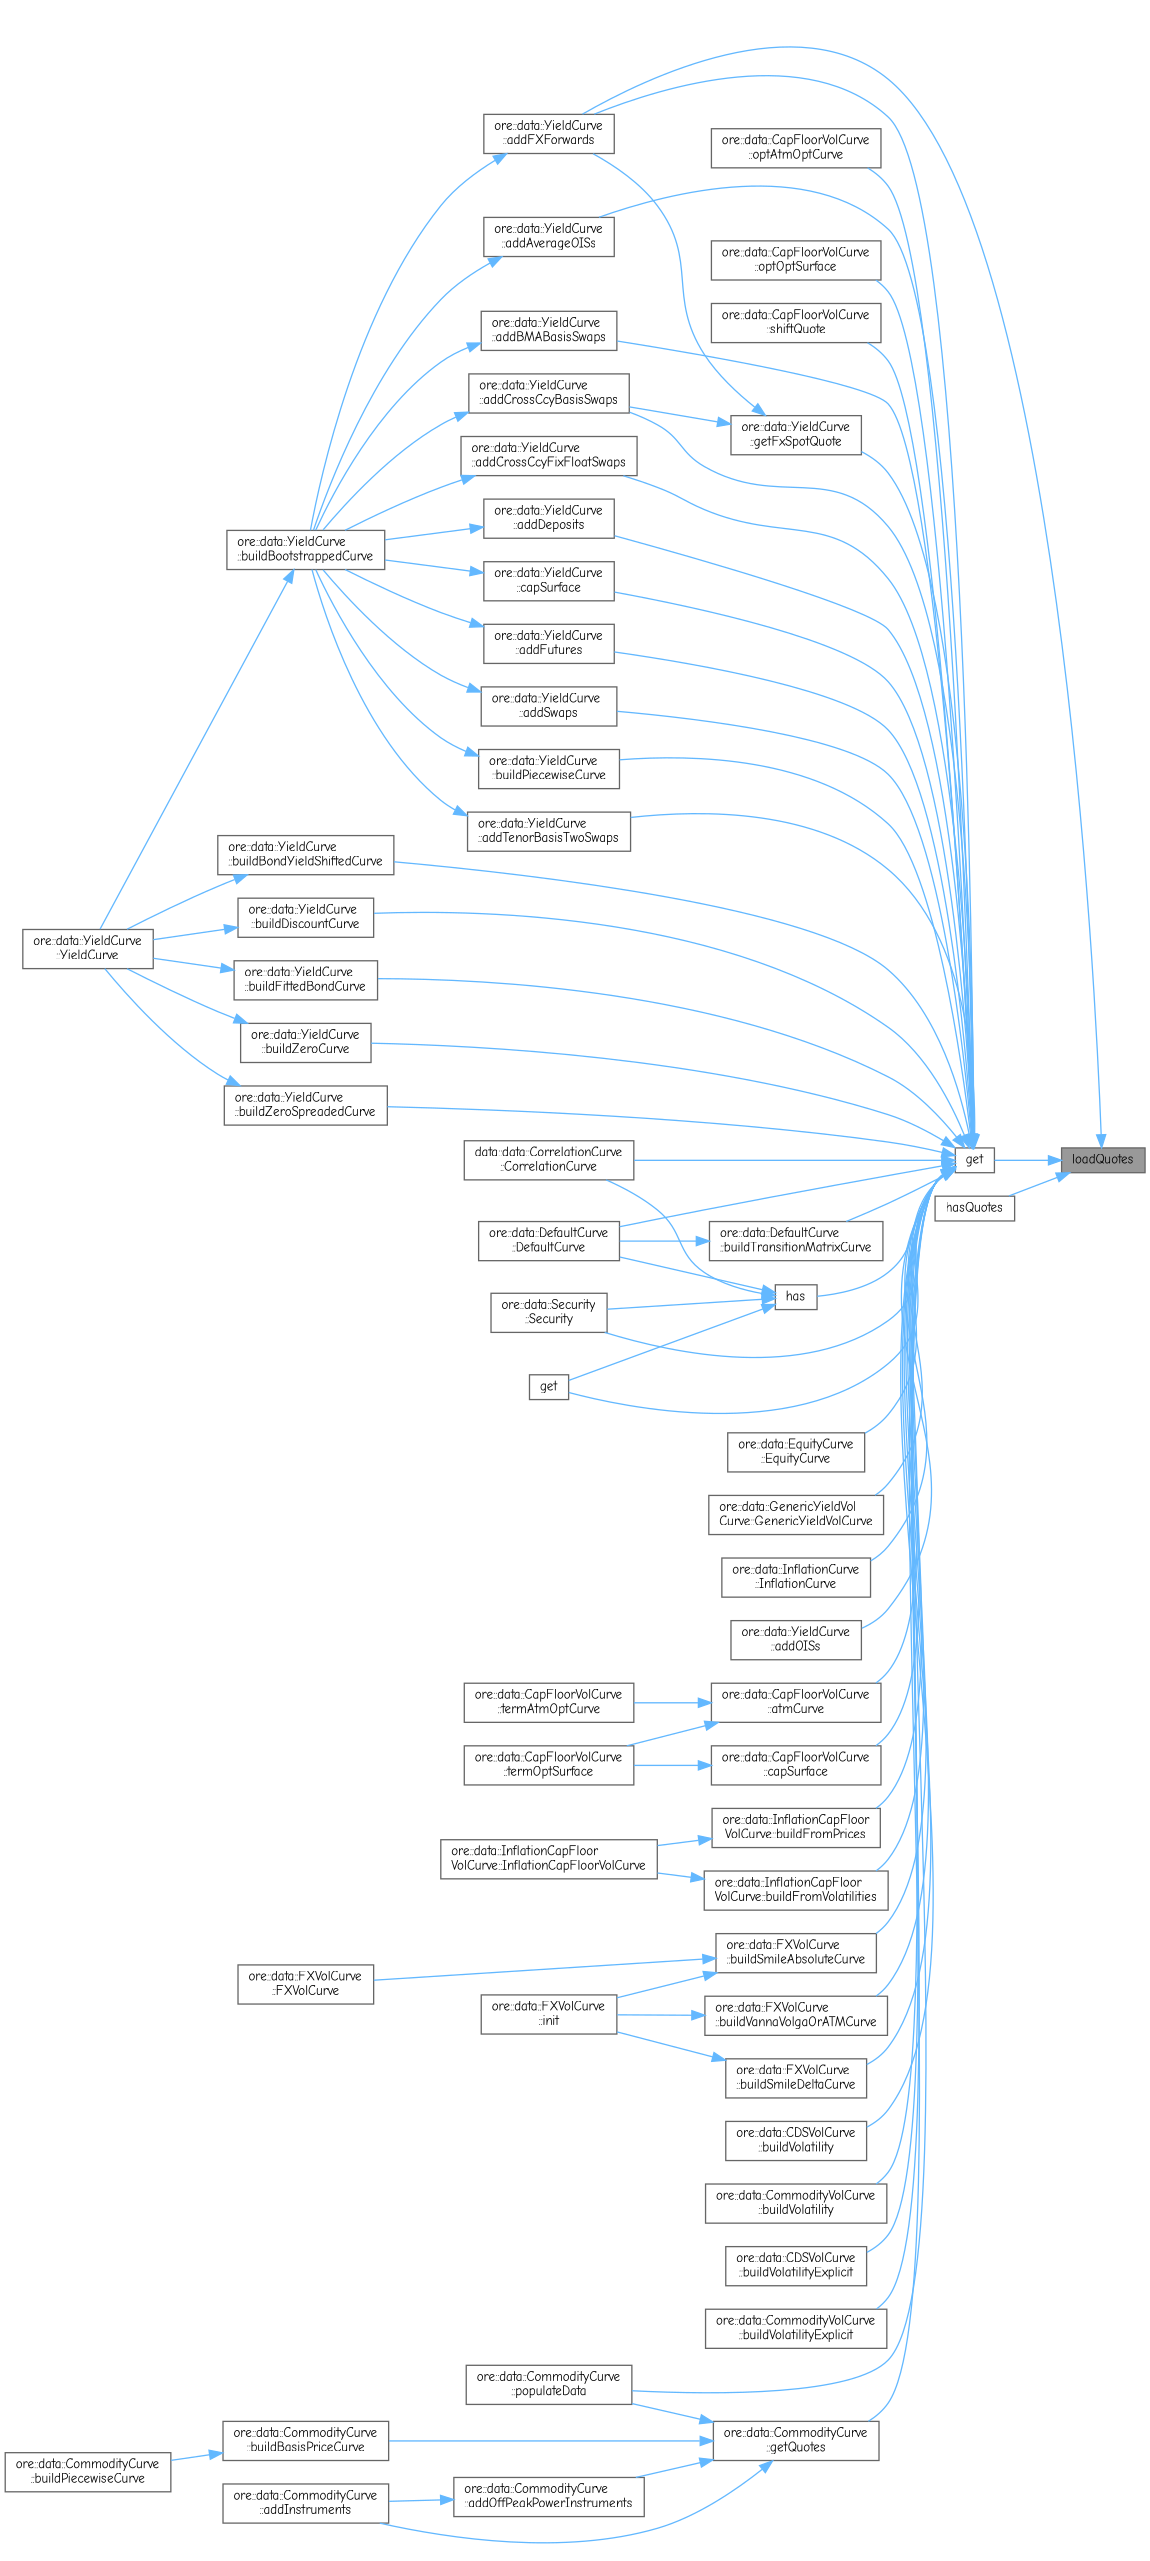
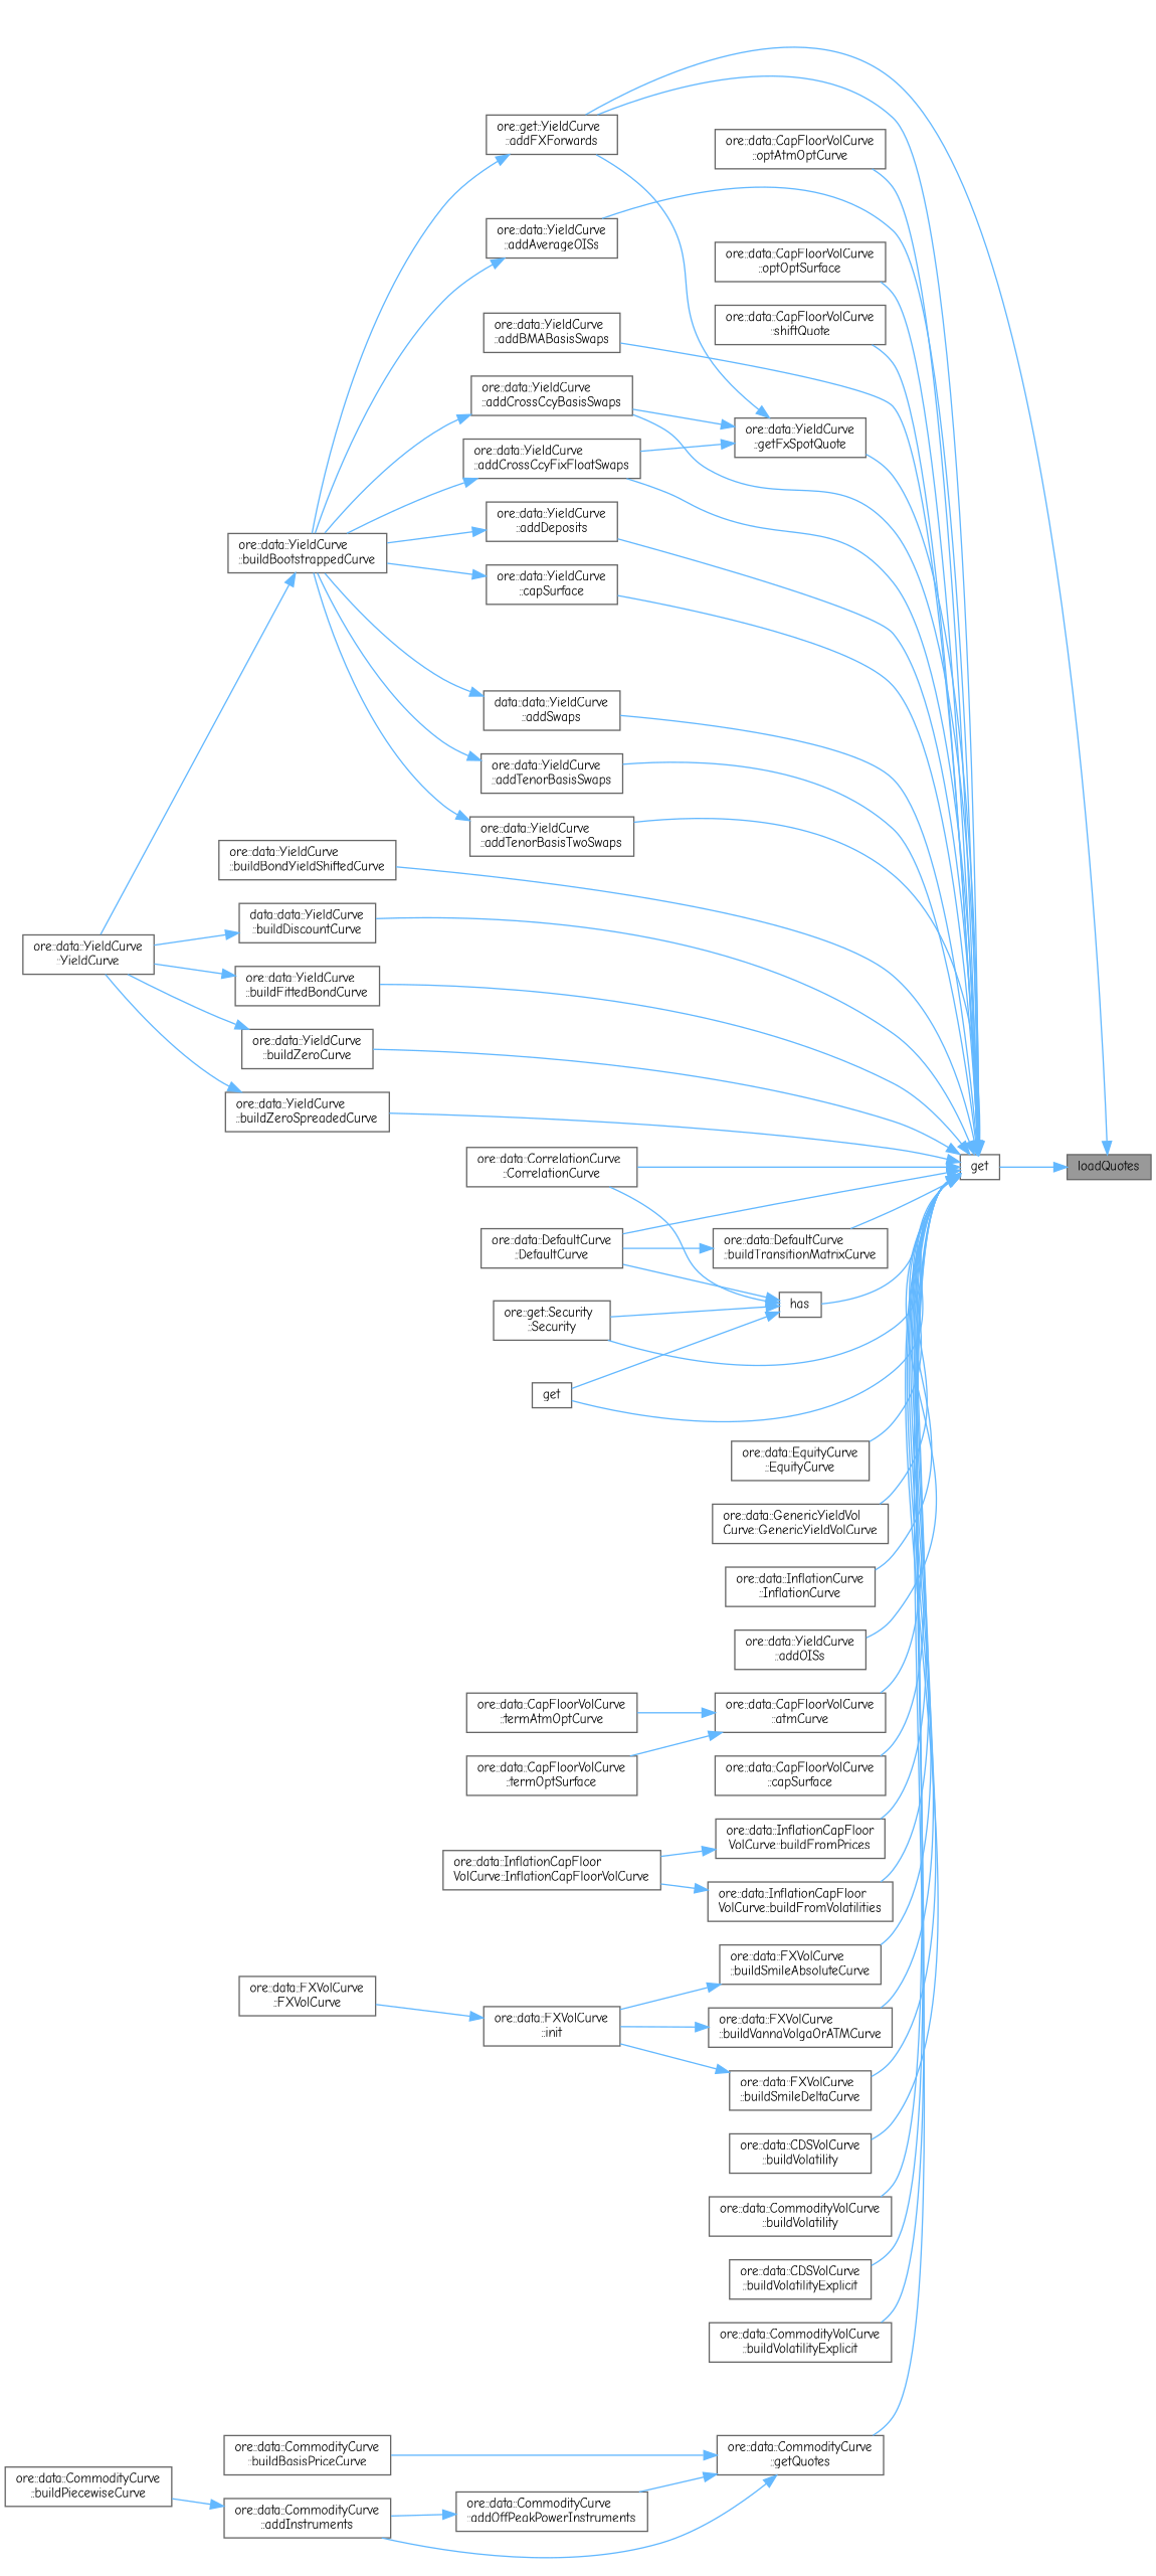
  digraph {
    fontname="Comic Neue"
    rankdir=RL
    node [color=grey40 fillcolor=white fontname="Comic Neue" fontsize=10 shape=box style=filled]
    edge [color=steelblue1 dir=back fontname="Comic Neue" fontsize=10 labelfontname=Helvetica labelfontsize=10 style=solid]
    n1 [color=gray40 fillcolor=grey60 fontcolor=black height=0.2 label=loadQuotes width=0.4]
-   n2 [height=0.2 label="ore::data::YieldCurve\l::addFXForwards" width=0.4]
+   n2 [height=0.2 label="ore::get::YieldCurve\l::addFXForwards" width=0.4]
    n3 [height=0.2 label=get width=0.4]
-   n4 [height=0.2 label=hasQuotes width=0.4]
    n5 [height=0.2 label="ore::data::YieldCurve\l::buildBootstrappedCurve" width=0.4]
-   n6 [height=0.2 label="data::data::CorrelationCurve\l::CorrelationCurve" width=0.4]
+   n6 [height=0.2 label="ore::data::CorrelationCurve\l::CorrelationCurve" width=0.4]
    n7 [height=0.2 label="ore::data::DefaultCurve\l::DefaultCurve" width=0.4]
    n8 [height=0.2 label="ore::data::EquityCurve\l::EquityCurve" width=0.4]
    n9 [height=0.2 label="ore::data::GenericYieldVol\lCurve::GenericYieldVolCurve" width=0.4]
    n10 [height=0.2 label="ore::data::InflationCurve\l::InflationCurve" width=0.4]
-   n11 [height=0.2 label="ore::data::Security\l::Security" width=0.4]
+   n11 [height=0.2 label="ore::get::Security\l::Security" width=0.4]
    n12 [height=0.2 label="ore::data::YieldCurve\l::addAverageOISs" width=0.4]
    n13 [height=0.2 label="ore::data::YieldCurve\l::addBMABasisSwaps" width=0.4]
    n14 [height=0.2 label="ore::data::YieldCurve\l::addCrossCcyBasisSwaps" width=0.4]
    n15 [height=0.2 label="ore::data::YieldCurve\l::addCrossCcyFixFloatSwaps" width=0.4]
    n16 [height=0.2 label="ore::data::YieldCurve\l::addDeposits" width=0.4]
    n17 [height=0.2 label="ore::data::YieldCurve\l::capSurface" width=0.4]
-   n18 [height=0.2 label="ore::data::YieldCurve\l::addFutures" width=0.4]
    n19 [height=0.2 label="ore::data::YieldCurve\l::addOISs" width=0.4]
-   n20 [height=0.2 label="ore::data::YieldCurve\l::addSwaps" width=0.4]
-   n21 [height=0.2 label="ore::data::YieldCurve\l::buildPiecewiseCurve" width=0.4]
+   n20 [height=0.2 label="data::data::YieldCurve\l::addSwaps" width=0.4]
+   n21 [height=0.2 label="ore::data::YieldCurve\l::addTenorBasisSwaps" width=0.4]
    n22 [height=0.2 label="ore::data::YieldCurve\l::addTenorBasisTwoSwaps" width=0.4]
    n23 [height=0.2 label="ore::data::CapFloorVolCurve\l::atmCurve" width=0.4]
    n24 [height=0.2 label="ore::data::YieldCurve\l::buildBondYieldShiftedCurve" width=0.4]
-   n25 [height=0.2 label="ore::data::YieldCurve\l::buildDiscountCurve" width=0.4]
+   n25 [height=0.2 label="data::data::YieldCurve\l::buildDiscountCurve" width=0.4]
    n26 [height=0.2 label="ore::data::YieldCurve\l::buildFittedBondCurve" width=0.4]
    n27 [height=0.2 label="ore::data::InflationCapFloor\lVolCurve::buildFromPrices" width=0.4]
    n28 [height=0.2 label="ore::data::InflationCapFloor\lVolCurve::buildFromVolatilities" width=0.4]
    n29 [height=0.2 label="ore::data::FXVolCurve\l::buildSmileAbsoluteCurve" width=0.4]
    n30 [height=0.2 label="ore::data::FXVolCurve\l::buildSmileDeltaCurve" width=0.4]
    n31 [height=0.2 label="ore::data::DefaultCurve\l::buildTransitionMatrixCurve" width=0.4]
    n32 [height=0.2 label="ore::data::FXVolCurve\l::buildVannaVolgaOrATMCurve" width=0.4]
    n33 [height=0.2 label="ore::data::CDSVolCurve\l::buildVolatility" width=0.4]
    n34 [height=0.2 label="ore::data::CommodityVolCurve\l::buildVolatility" width=0.4]
    n35 [height=0.2 label="ore::data::CDSVolCurve\l::buildVolatilityExplicit" width=0.4]
    n36 [height=0.2 label="ore::data::CommodityVolCurve\l::buildVolatilityExplicit" width=0.4]
    n37 [height=0.2 label="ore::data::YieldCurve\l::buildZeroCurve" width=0.4]
    n38 [height=0.2 label="ore::data::YieldCurve\l::buildZeroSpreadedCurve" width=0.4]
    n39 [height=0.2 label="ore::data::CapFloorVolCurve\l::capSurface" width=0.4]
    n40 [height=0.2 label=get width=0.4]
    n41 [height=0.2 label="ore::data::YieldCurve\l::getFxSpotQuote" width=0.4]
    n42 [height=0.2 label="ore::data::CommodityCurve\l::getQuotes" width=0.4]
-   n43 [height=0.2 label="ore::data::CommodityCurve\l::populateData" width=0.4]
    n44 [height=0.2 label=has width=0.4]
    n45 [height=0.2 label="ore::data::CapFloorVolCurve\l::optAtmOptCurve" width=0.4]
    n46 [height=0.2 label="ore::data::CapFloorVolCurve\l::optOptSurface" width=0.4]
    n47 [height=0.2 label="ore::data::CapFloorVolCurve\l::shiftQuote" width=0.4]
    n48 [height=0.2 label="ore::data::YieldCurve\l::YieldCurve" width=0.4]
    n49 [height=0.2 label="ore::data::CapFloorVolCurve\l::termAtmOptCurve" width=0.4]
    n50 [height=0.2 label="ore::data::CapFloorVolCurve\l::termOptSurface" width=0.4]
    n51 [height=0.2 label="ore::data::InflationCapFloor\lVolCurve::InflationCapFloorVolCurve" width=0.4]
    n52 [height=0.2 label="ore::data::FXVolCurve\l::init" width=0.4]
    n53 [height=0.2 label="ore::data::CommodityCurve\l::addInstruments" width=0.4]
    n54 [height=0.2 label="ore::data::CommodityCurve\l::addOffPeakPowerInstruments" width=0.4]
    n55 [height=0.2 label="ore::data::CommodityCurve\l::buildBasisPriceCurve" width=0.4]
    n56 [height=0.2 label="ore::data::FXVolCurve\l::FXVolCurve" width=0.4]
    n57 [height=0.2 label="ore::data::CommodityCurve\l::buildPiecewiseCurve" width=0.4]
    n1 -> n2
    n1 -> n3
-   n1 -> n4
    n2 -> n5
    n3 -> n2
    n3 -> n6
    n3 -> n7
    n3 -> n8
    n3 -> n9
    n3 -> n10
    n3 -> n11
    n3 -> n12
    n3 -> n13
    n3 -> n14
    n3 -> n15
    n3 -> n16
    n3 -> n17
-   n3 -> n18
    n3 -> n19
    n3 -> n20
    n3 -> n21
    n3 -> n22
    n3 -> n23
    n3 -> n24
    n3 -> n25
    n3 -> n26
    n3 -> n27
    n3 -> n28
    n3 -> n29
    n3 -> n30
    n3 -> n31
    n3 -> n32
    n3 -> n33
    n3 -> n34
    n3 -> n35
    n3 -> n36
    n3 -> n37
    n3 -> n38
    n3 -> n39
    n3 -> n40
    n3 -> n41
    n3 -> n42
-   n3 -> n43
    n3 -> n44
    n3 -> n45
    n3 -> n46
    n3 -> n47
    n5 -> n48
    n12 -> n5
-   n13 -> n5
    n14 -> n5
    n15 -> n5
    n16 -> n5
    n17 -> n5
-   n18 -> n5
    n20 -> n5
    n21 -> n5
    n22 -> n5
    n23 -> n49
    n23 -> n50
-   n24 -> n48
    n25 -> n48
    n26 -> n48
    n27 -> n51
    n28 -> n51
    n29 -> n52
    n30 -> n52
    n31 -> n7
    n32 -> n52
    n37 -> n48
    n38 -> n48
-   n39 -> n50
    n41 -> n2
    n41 -> n14
-   n42 -> n43
+   n41 -> n15
    n42 -> n53
    n42 -> n54
    n42 -> n55
    n44 -> n6
    n44 -> n7
    n44 -> n11
    n44 -> n40
-   n29 -> n56
-   n55 -> n57
+   n52 -> n56
+   n53 -> n57
    n54 -> n53
  }
